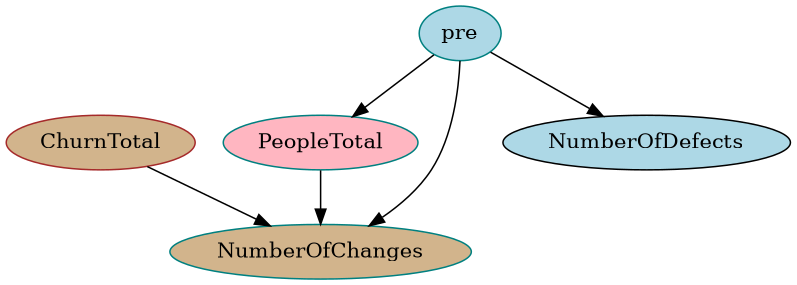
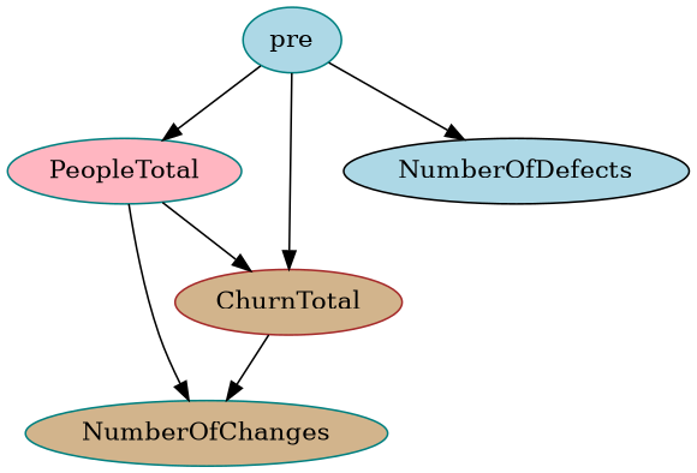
  digraph {
    node [color=teal fillcolor=tan style=filled]
    PeopleTotal [fillcolor=lightpink]
    NumberOfChanges
    ChurnTotal [color=brown]
    NumberOfDefects [color=black fillcolor=lightblue]
    pre [fillcolor=lightblue]
    PeopleTotal -> NumberOfChanges
+   PeopleTotal -> ChurnTotal
    ChurnTotal -> NumberOfChanges
    pre -> PeopleTotal
-   pre -> NumberOfChanges
+   pre -> ChurnTotal
    pre -> NumberOfDefects
  }
